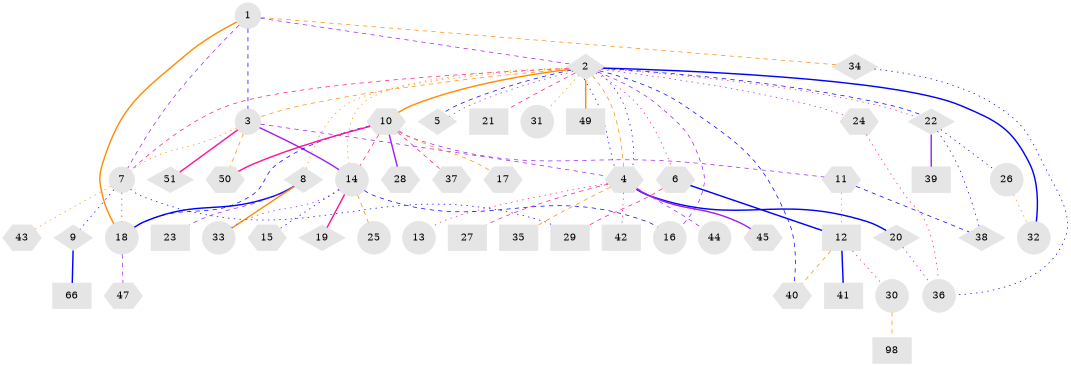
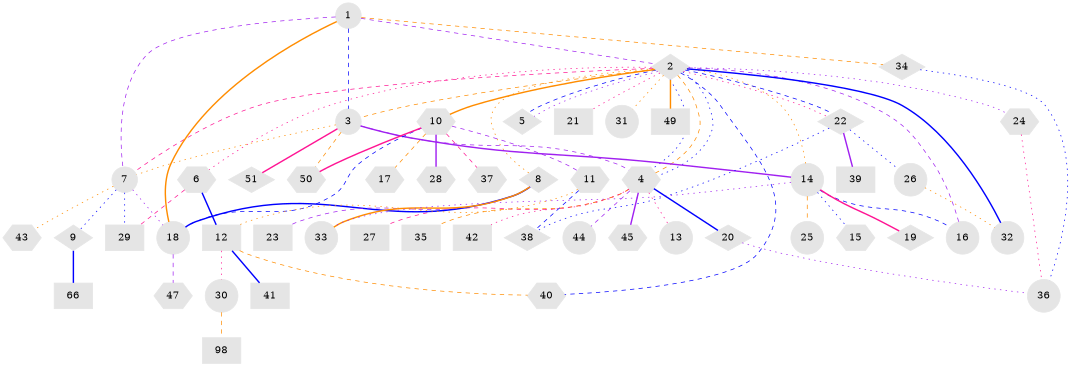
  graph {
    node [color=gray90 shape=circle style=filled]
    edge [color=blue style=dashed]
    2 [shape=diamond]
    1
    3
    7
    18
    34 [shape=diamond]
    4 [shape=hexagon]
    5 [shape=diamond]
    6 [shape=hexagon]
    8 [shape=diamond]
    10 [shape=hexagon]
    14
    16
    21 [shape=box]
    22 [shape=diamond]
    24 [shape=hexagon]
    31
    32
    40 [shape=hexagon]
    49 [shape=box]
    50 [shape=hexagon]
    51 [shape=diamond]
    29 [shape=box]
    9 [shape=diamond]
    43 [shape=hexagon]
    47 [shape=hexagon]
    36
    13
    20 [shape=diamond]
    27 [shape=box]
    35 [shape=box]
    42 [shape=box]
    44
    45 [shape=hexagon]
    12 [shape=box]
    23 [shape=box]
    33
    11 [shape=hexagon]
    17 [shape=hexagon]
    28 [shape=hexagon]
    37 [shape=hexagon]
    15 [shape=hexagon]
    19 [shape=diamond]
    25
    38 [shape=diamond]
    26
    39 [shape=box]
    30
    41 [shape=box]
    n50 [label=66 shape=box]
    n51 [label=98 shape=box]
    2 -- 3 [color=darkorange]
    2 -- 7 [color=deeppink]
    2 -- 4 [style=dotted]
    2 -- 4 [color=darkorange]
    2 -- 4 [style=dotted]
    2 -- 5
    2 -- 5 [color=purple style=dotted]
    2 -- 6 [color=deeppink style=dotted]
    2 -- 8 [color=darkorange style=dotted]
    2 -- 10 [color=darkorange style=bold]
    2 -- 14 [color=darkorange style=dotted]
    2 -- 16 [color=purple]
-   2 -- 21 [color=deeppink]
+   2 -- 21 [color=deeppink style=dotted]
    2 -- 22 [color=deeppink style=dotted]
    2 -- 22
    2 -- 24 [color=purple style=dotted]
    2 -- 31 [color=darkorange style=dotted]
    2 -- 32 [style=bold]
    2 -- 40
    2 -- 49 [color=darkorange style=bold]
    1 -- 2 [color=purple]
    1 -- 3
    1 -- 7 [color=purple]
    1 -- 18 [color=darkorange style=bold]
    1 -- 34 [color=darkorange]
    3 -- 7 [color=darkorange style=dotted]
    3 -- 4 [color=purple]
    3 -- 14 [color=purple style=bold]
    3 -- 50 [color=darkorange]
    3 -- 51 [color=deeppink style=bold]
    7 -- 18 [color=purple style=dotted]
    7 -- 29 [style=dotted]
    7 -- 9 [style=dotted]
    7 -- 43 [color=darkorange style=dotted]
    18 -- 47 [color=purple]
    34 -- 36 [style=dotted]
    4 -- 13 [color=deeppink style=dotted]
    4 -- 20 [style=bold]
    4 -- 27 [color=deeppink]
    4 -- 35 [color=darkorange]
    4 -- 42 [color=deeppink style=dotted]
    4 -- 44 [color=purple]
    4 -- 45 [color=purple style=bold]
    6 -- 29 [color=deeppink]
    6 -- 12 [style=bold]
    8 -- 18 [style=bold]
    8 -- 23 [color=purple]
    8 -- 33 [color=darkorange style=bold]
    10 -- 18
-   10 -- 14 [color=deeppink]
    10 -- 50 [color=deeppink style=bold]
    10 -- 11 [color=purple]
    10 -- 17 [color=darkorange]
    10 -- 28 [color=purple style=bold]
    10 -- 37 [color=deeppink]
    14 -- 16
    14 -- 33 [color=purple style=dotted]
    14 -- 15 [style=dotted]
    14 -- 19 [color=deeppink style=bold]
    14 -- 25 [color=darkorange]
    22 -- 38 [style=dotted]
    22 -- 26 [style=dotted]
    22 -- 39 [color=purple style=bold]
    24 -- 36 [color=deeppink style=dotted]
    9 -- n50 [style=bold]
    20 -- 36 [color=purple style=dotted]
    12 -- 40 [color=darkorange]
    12 -- 30 [color=deeppink style=dotted]
    12 -- 41 [style=bold]
    11 -- 12 [color=darkorange style=dotted]
    11 -- 38
    26 -- 32 [color=darkorange style=dotted]
    30 -- n51 [color=darkorange]
  }
